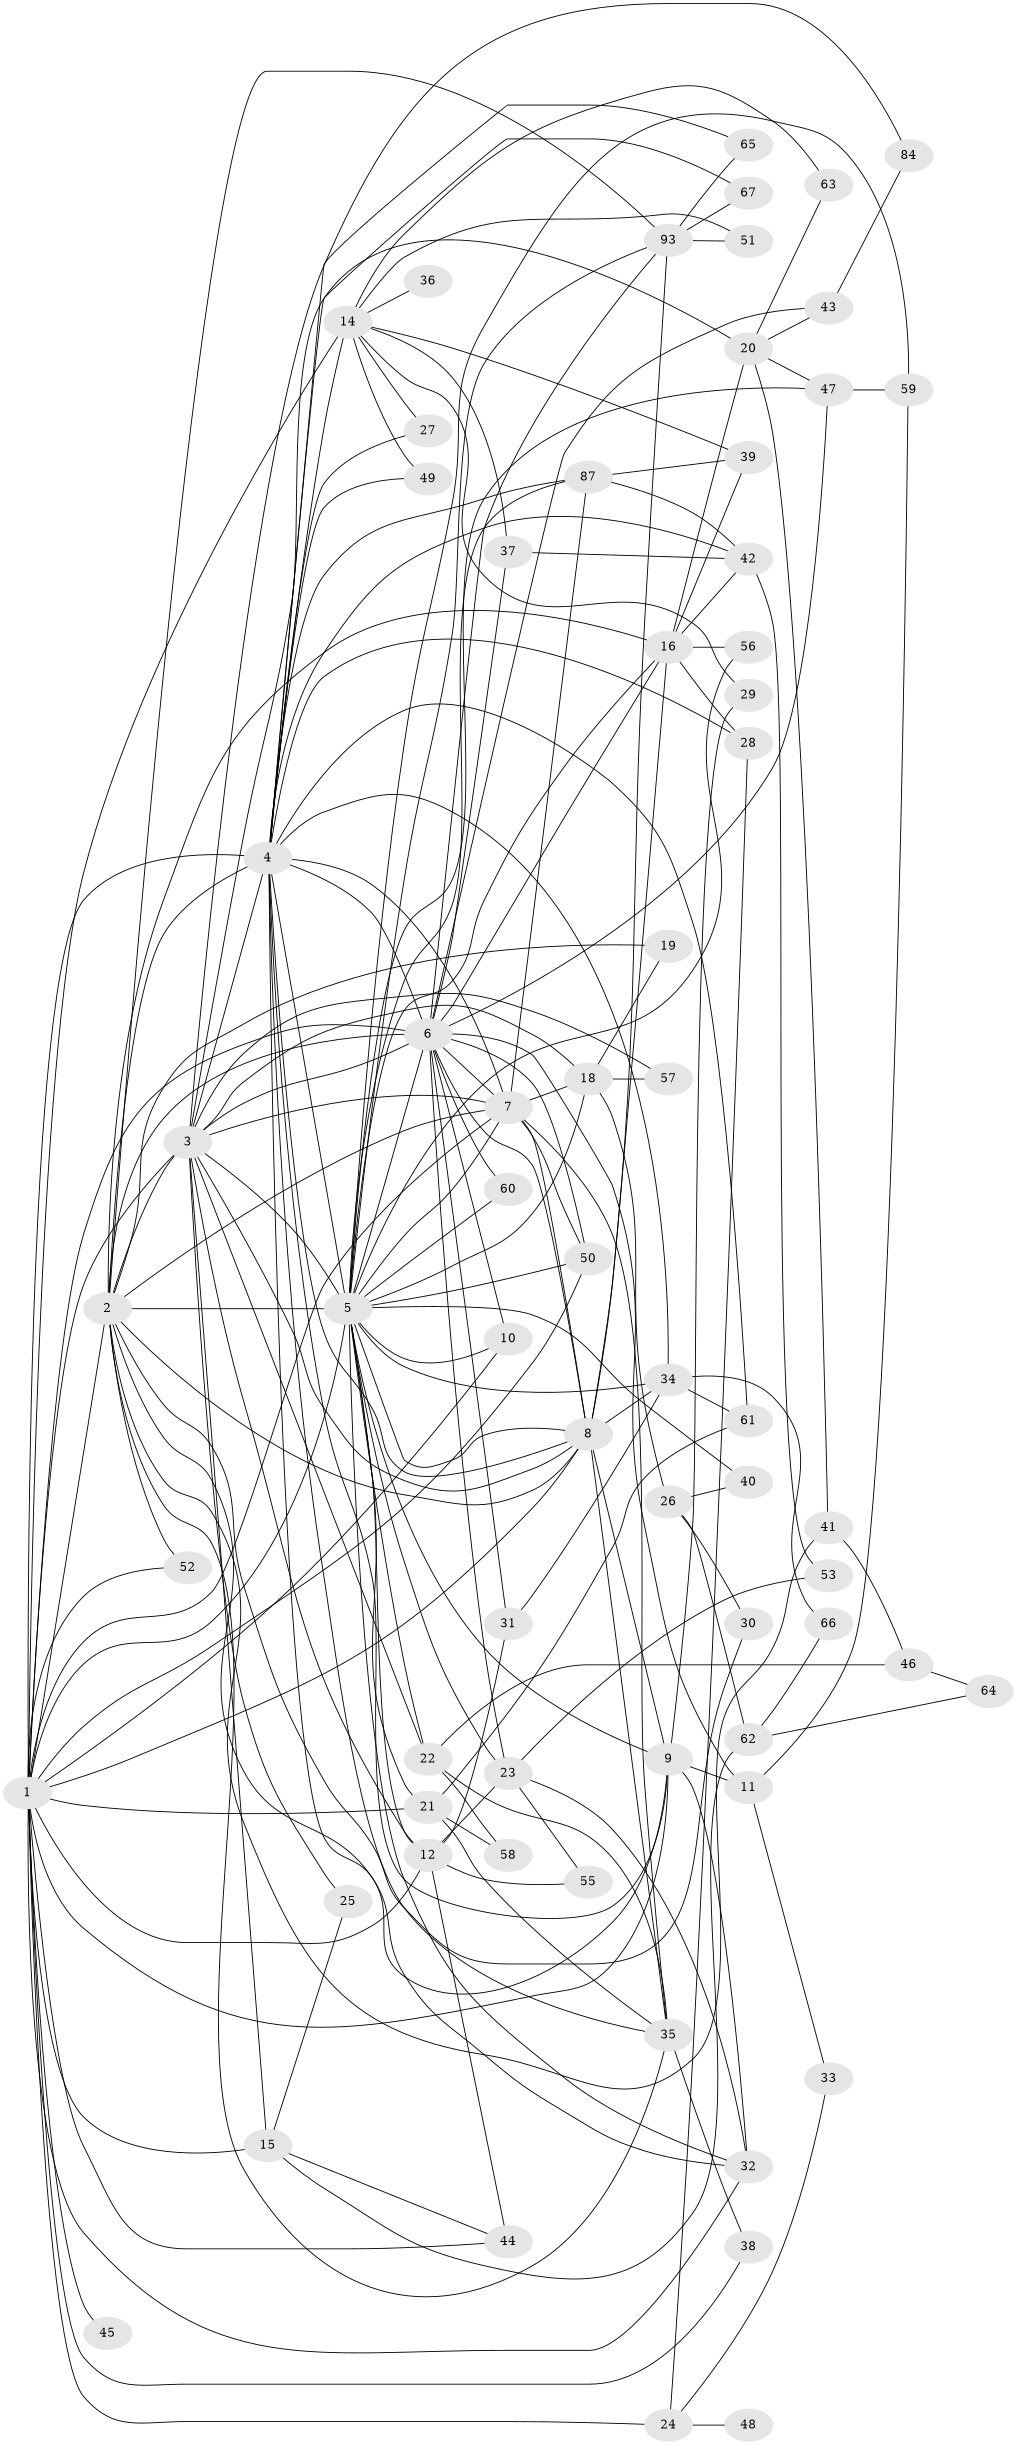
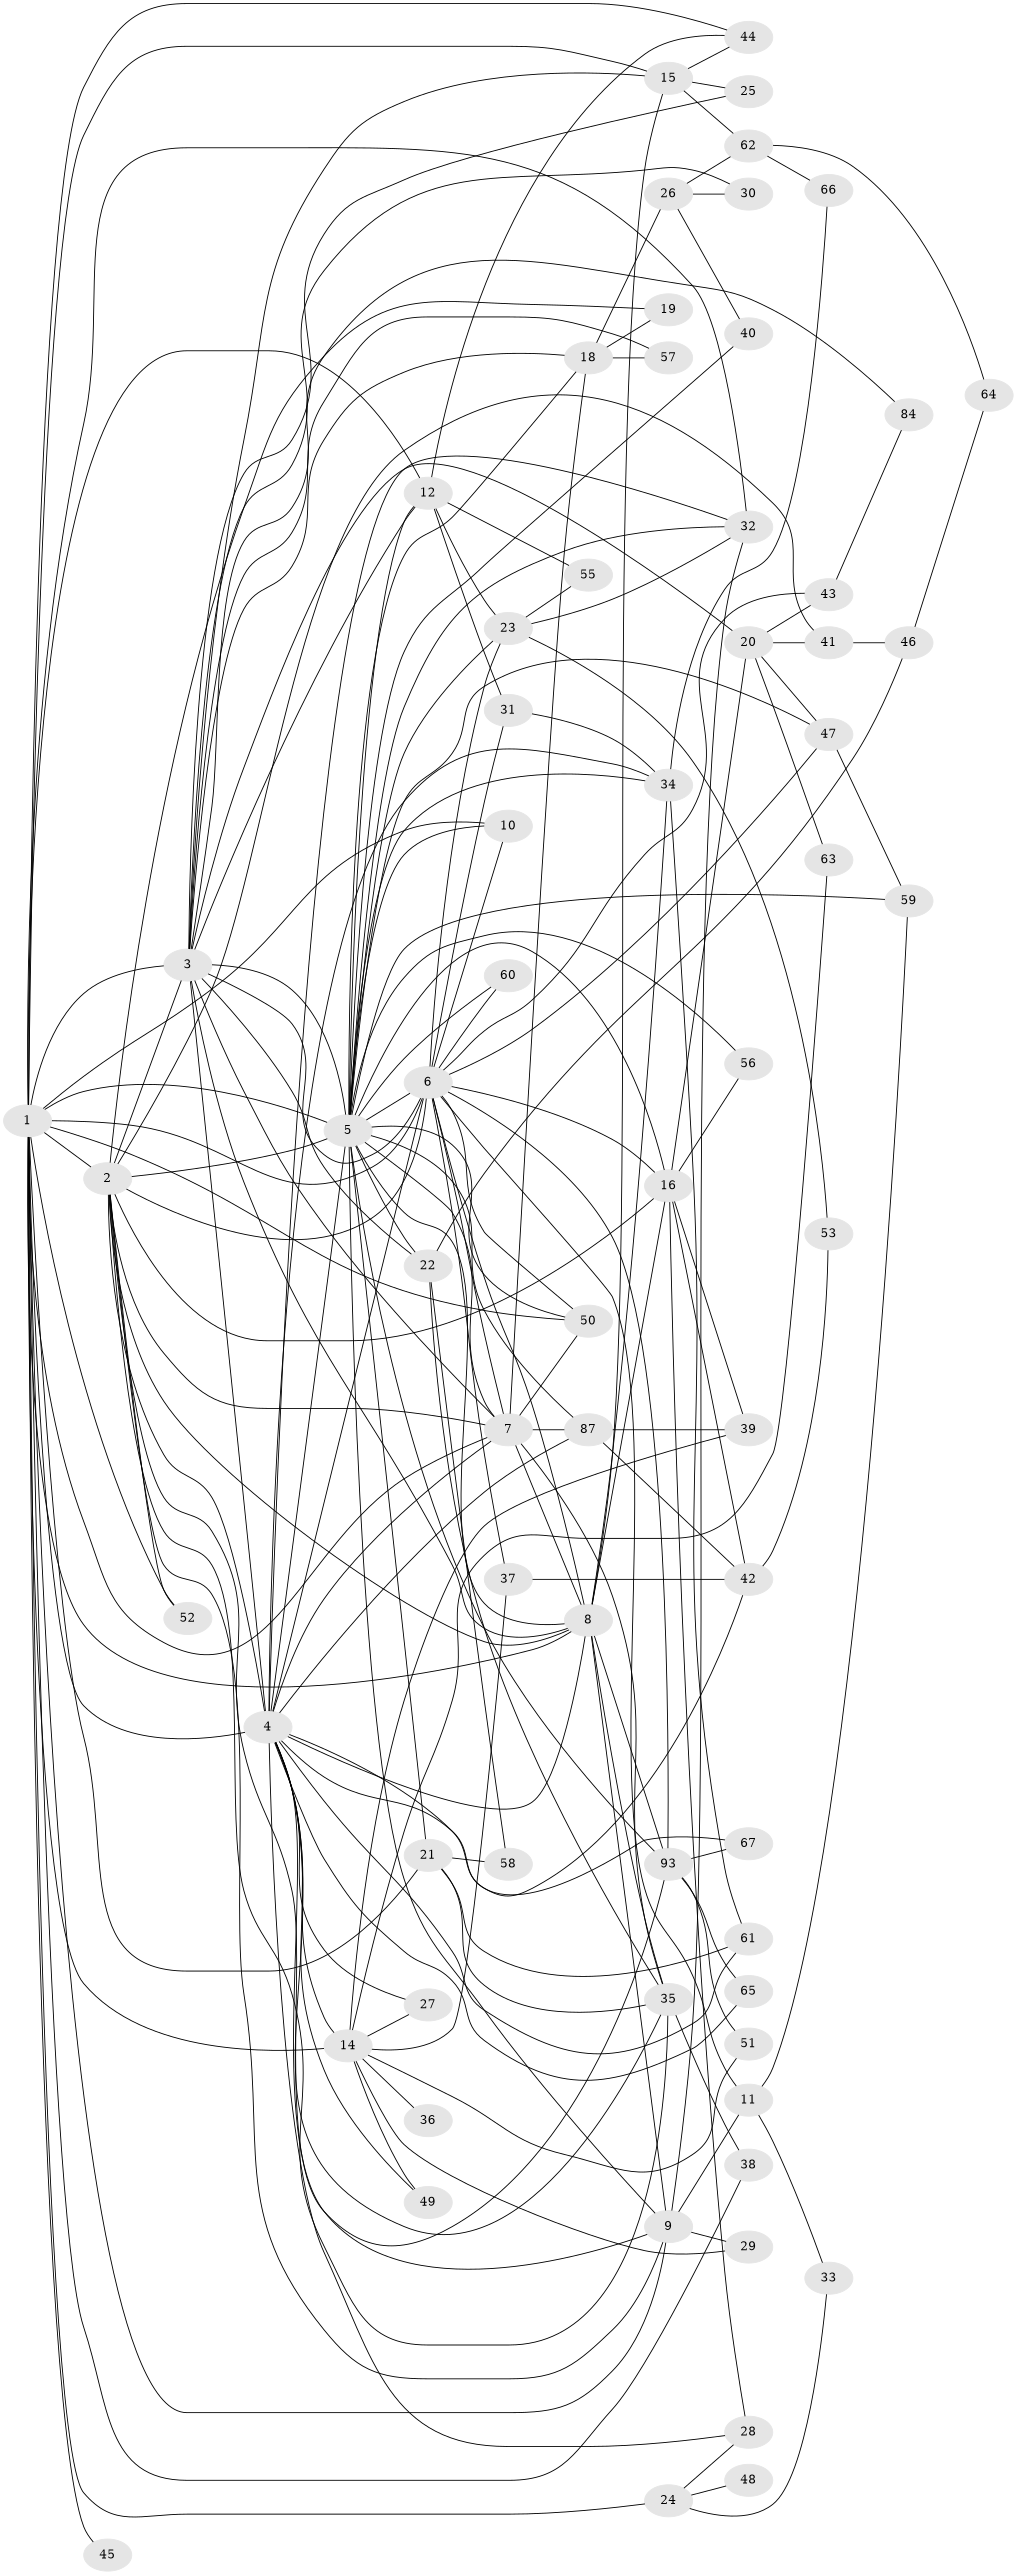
  graph {
    rankdir=LR
    node [color=gray90 style=filled]
    edge [weight=1.0]
    1
    2
    3
    4
    5
    6
    7
    8
    9
    10
    12
    14
    15
    21
    24
    32
    38
    44
    45
    50
    52
    n22 [label=93]
    16
    19
    35
    41
    18
    20
    22
    25
    30
    n32 [label=84]
    57
    n34 [label=87]
    27
    28
    34
    42
    49
    61
    65
    67
    23
    40
    47
    56
    59
    60
    11
    31
    37
    43
    29
    55
    51
    36
    39
    63
    62
    58
    33
    48
    46
    26
    66
    53
    64
    1 -- 2 [weight=4.0]
    1 -- 3 [weight=2.0]
    1 -- 4 [weight=2.0]
    1 -- 5 [weight=3.0]
    1 -- 6 [weight=2.0]
    1 -- 7 [weight=2.0]
    1 -- 8 [weight=2.0]
    1 -- 9
    1 -- 10
    1 -- 12 [weight=8.0]
    1 -- 14 [weight=2.0]
    1 -- 15 [weight=3.0]
    1 -- 21
    1 -- 24
    1 -- 32
    1 -- 38
    1 -- 44
    1 -- 45 [weight=3.0]
    1 -- 50
    1 -- 52
    2 -- 3 [weight=3.0]
    2 -- 4 [weight=2.0]
    2 -- 5 [weight=21.0]
    2 -- 6 [weight=3.0]
    2 -- 7 [weight=2.0]
    2 -- 8 [weight=2.0]
    2 -- 9
    2 -- 52
    2 -- n22 [weight=2.0]
    2 -- 16
    2 -- 19
    2 -- 35 [weight=2.0]
    2 -- 41
    3 -- 4
    3 -- 5
    3 -- 6
    3 -- 7 [weight=2.0]
    3 -- 8
    3 -- 12
    3 -- 15
    3 -- 18
    3 -- 20
    3 -- 22 [weight=2.0]
    3 -- 25
-   2 -- 30
+   3 -- 30
    3 -- n32
    3 -- 57
    4 -- 5 [weight=3.0]
    4 -- 6
    4 -- 7
    4 -- 8 [weight=2.0]
    4 -- 9
    4 -- 14
    4 -- 32
    4 -- 35
    4 -- n34
    4 -- 27
    4 -- 28
    4 -- 34
    4 -- 42
    4 -- 49
    4 -- 61
    4 -- 65
    4 -- 67
    5 -- 6 [weight=4.0]
    5 -- 7 [weight=2.0]
    5 -- 8 [weight=2.0]
    5 -- 9
    5 -- 10
    5 -- 12 [weight=2.0]
    5 -- 21
    5 -- 32
    5 -- 50
    5 -- n22
    5 -- 16
    5 -- 18
    5 -- 22
    5 -- n34
    5 -- 34
    5 -- 23 [weight=2.0]
    5 -- 40
    5 -- 47
    5 -- 56
    5 -- 59
    5 -- 60
    6 -- 7
    6 -- 8
    6 -- 10
    6 -- 50
    6 -- n22
    6 -- 16
    6 -- 23
    6 -- 47
    6 -- 60
    6 -- 11
    6 -- 31
    6 -- 37
    6 -- 43
    7 -- 8 [weight=2.0]
    7 -- 50
    7 -- 35
    7 -- 18
    7 -- n34
    8 -- 9
+   8 -- 15 [weight=5.0]
    8 -- n22
    8 -- 16
    8 -- 35
    8 -- 34 [weight=2.0]
    9 -- 32
    9 -- 11
    9 -- 29
    12 -- 44
    12 -- 23
    12 -- 31
    12 -- 55
    14 -- 27
    14 -- 49
    14 -- 37
    14 -- 29
    14 -- 51
    14 -- 36
    14 -- 39
    14 -- 63
    15 -- 44
    15 -- 25
    15 -- 62
    21 -- 35
    21 -- 61
    21 -- 58
    24 -- 28
    24 -- 33
    24 -- 48
    n22 -- 65
    n22 -- 67
    n22 -- 51
    16 -- 20
    16 -- 28
    16 -- 42
    16 -- 56
    16 -- 39
    35 -- 38
    41 -- 46
    18 -- 19
    18 -- 57
    18 -- 26
    20 -- 41
    20 -- 47
    20 -- 43
    20 -- 63
    22 -- 35
    22 -- 58
    22 -- 46
    n34 -- 42
    n34 -- 39
    34 -- 61
    34 -- 66
    42 -- 53
    23 -- 32
    23 -- 55
    23 -- 53
    47 -- 59
    11 -- 59
    11 -- 33
    31 -- 34
    37 -- 42
    43 -- n32
    62 -- 66
    62 -- 64
    46 -- 64
    26 -- 30
    26 -- 40
    26 -- 62
  }
